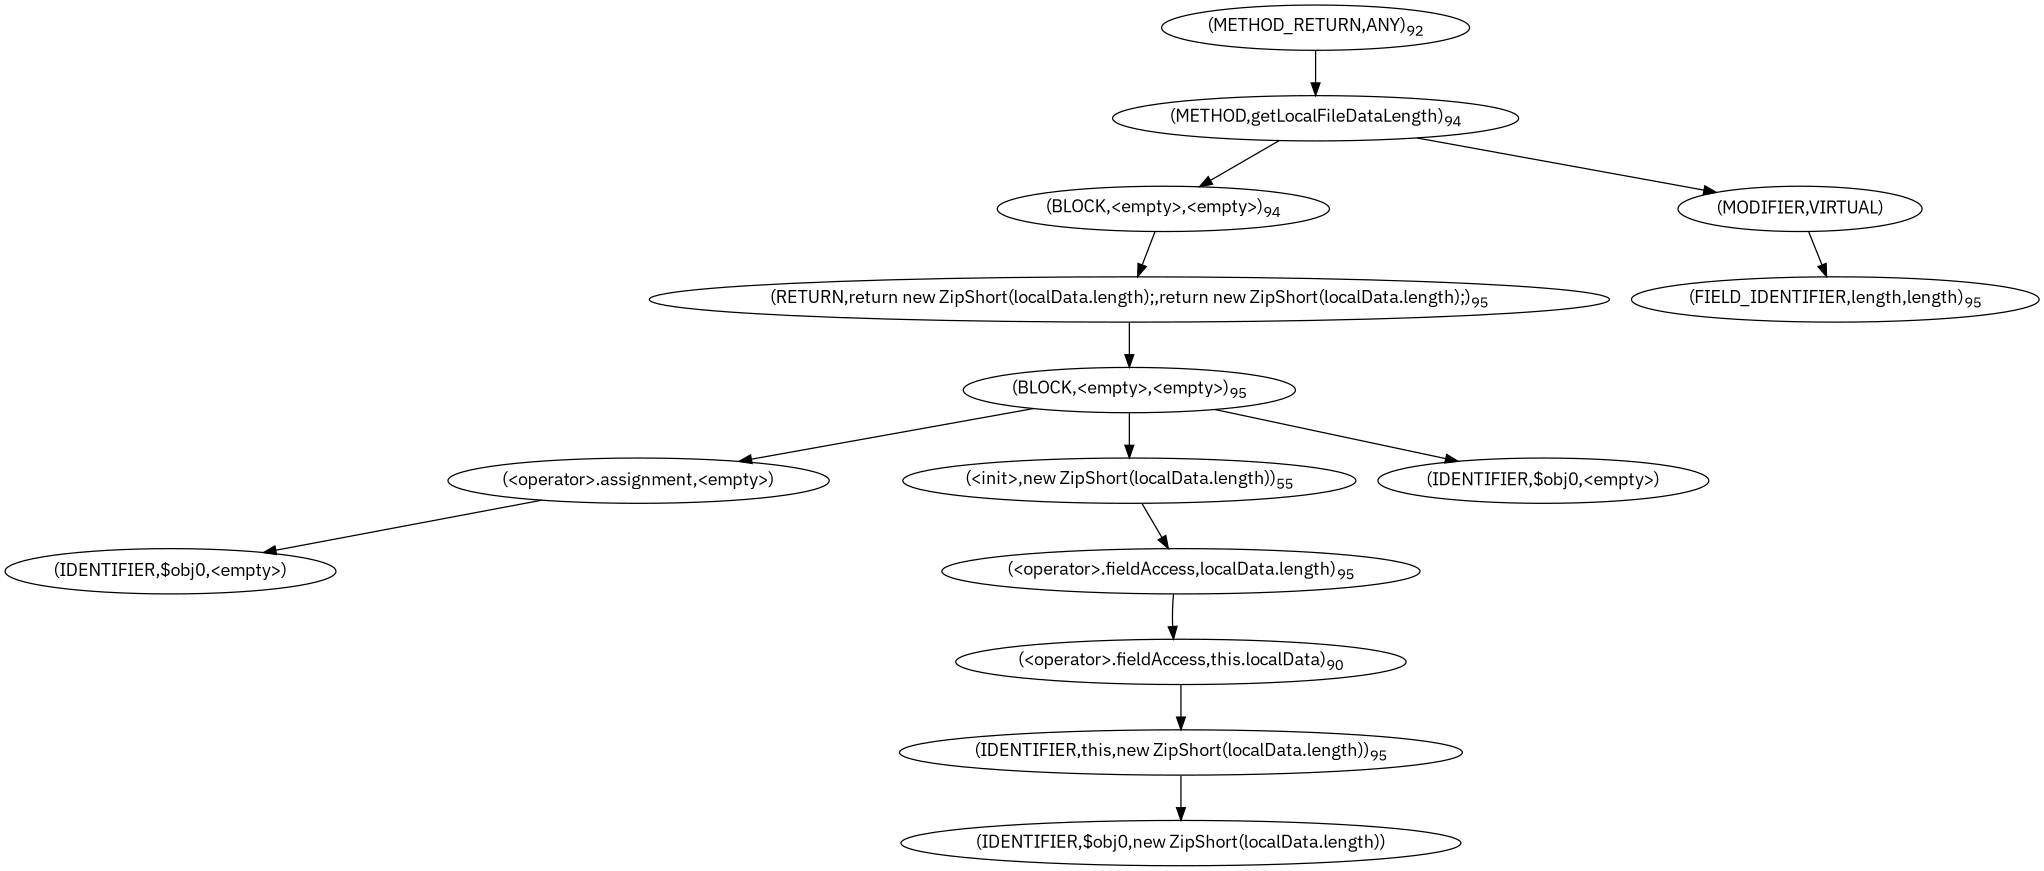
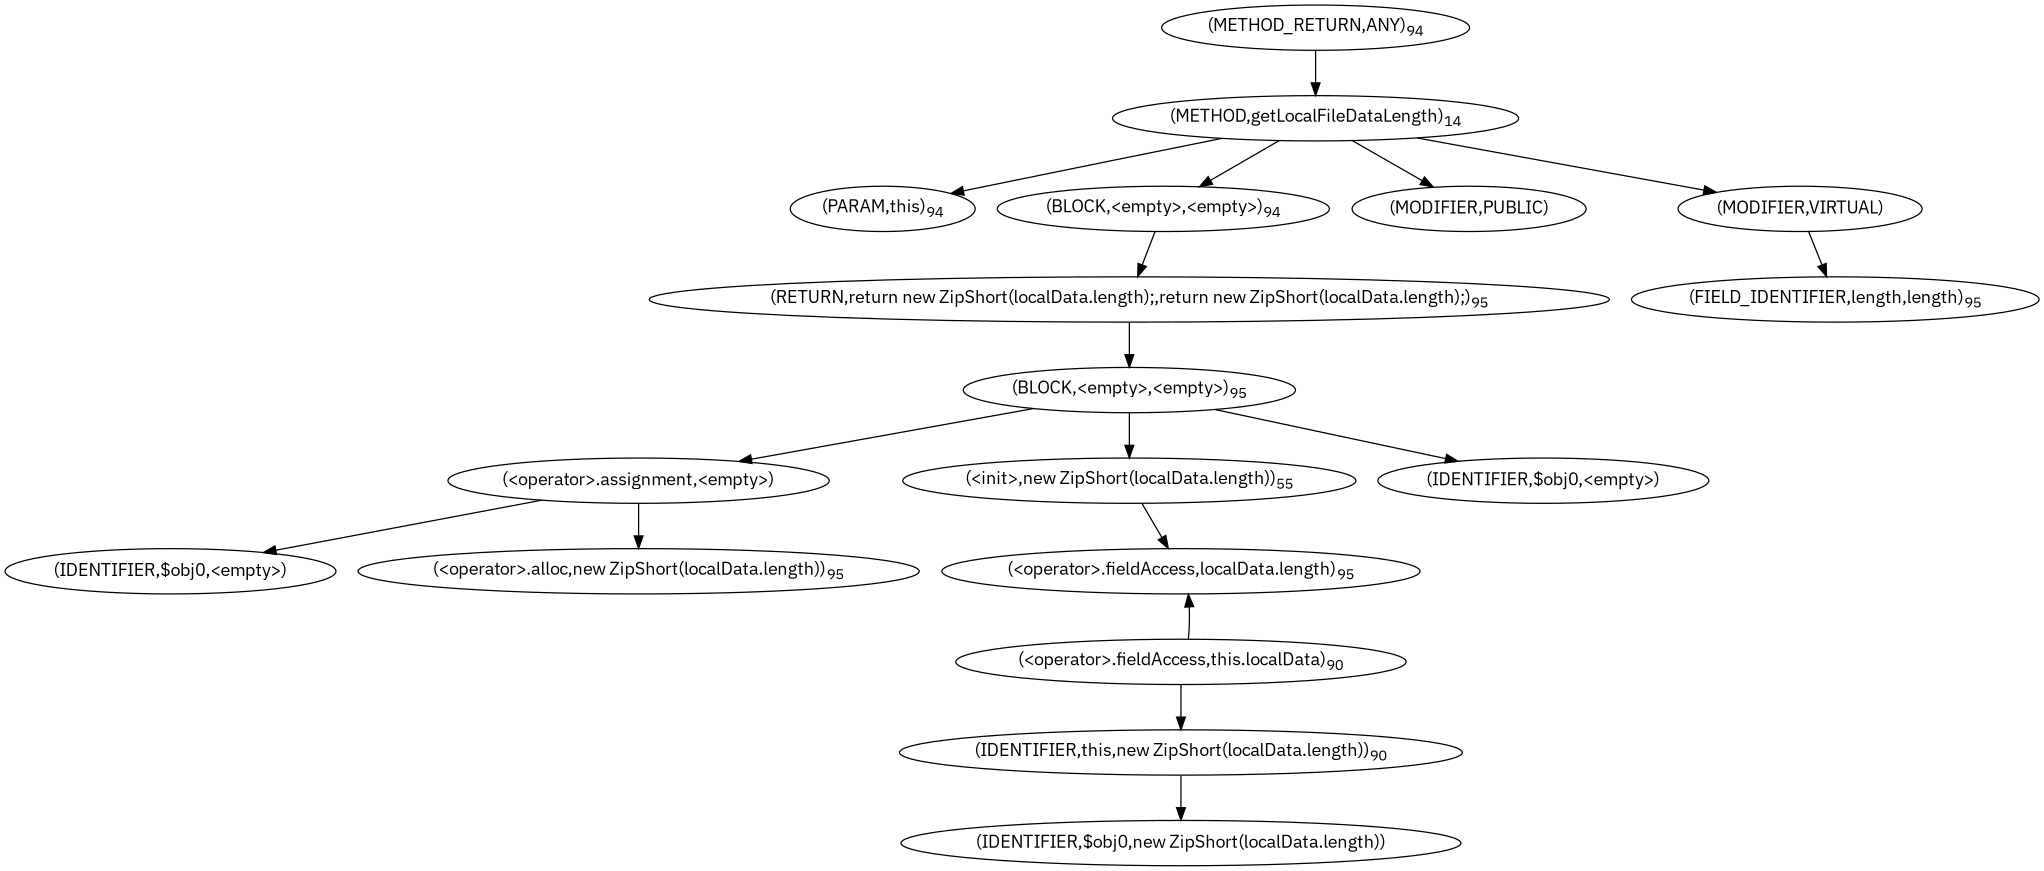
  digraph {
    fontname="IBM Plex Sans"
    node [fontname="IBM Plex Sans"]
    edge [fontname="IBM Plex Sans"]
-   n1 [label=<(METHOD,getLocalFileDataLength)<SUB>94</SUB>>]
+   n1 [label=<(METHOD,getLocalFileDataLength)<SUB>14</SUB>>]
+   n2 [label=<(PARAM,this)<SUB>94</SUB>>]
    n3 [label=<(BLOCK,&lt;empty&gt;,&lt;empty&gt;)<SUB>94</SUB>>]
+   n4 [label=<(MODIFIER,PUBLIC)>]
    n5 [label=<(MODIFIER,VIRTUAL)>]
    n6 [label=<(RETURN,return new ZipShort(localData.length);,return new ZipShort(localData.length);)<SUB>95</SUB>>]
    n7 [label=<(FIELD_IDENTIFIER,length,length)<SUB>95</SUB>>]
-   n8 [label=<(METHOD_RETURN,ANY)<SUB>92</SUB>>]
+   n8 [label=<(METHOD_RETURN,ANY)<SUB>94</SUB>>]
    n9 [label=<(BLOCK,&lt;empty&gt;,&lt;empty&gt;)<SUB>95</SUB>>]
    n10 [label=<(&lt;operator&gt;.assignment,&lt;empty&gt;)>]
    n11 [label=<(&lt;init&gt;,new ZipShort(localData.length))<SUB>55</SUB>>]
    n12 [label=<(IDENTIFIER,$obj0,&lt;empty&gt;)>]
    n13 [label=<(IDENTIFIER,$obj0,&lt;empty&gt;)>]
+   n14 [label=<(&lt;operator&gt;.alloc,new ZipShort(localData.length))<SUB>95</SUB>>]
    n15 [label=<(&lt;operator&gt;.fieldAccess,localData.length)<SUB>95</SUB>>]
    n16 [label=<(IDENTIFIER,$obj0,new ZipShort(localData.length))>]
    n17 [label=<(&lt;operator&gt;.fieldAccess,this.localData)<SUB>90</SUB>>]
-   n18 [label=<(IDENTIFIER,this,new ZipShort(localData.length))<SUB>95</SUB>>]
+   n18 [label=<(IDENTIFIER,this,new ZipShort(localData.length))<SUB>90</SUB>>]
+   n1 -> n2
    n1 -> n3
+   n1 -> n4
    n1 -> n5
    n3 -> n6
    n5 -> n7
    n6 -> n9
    n8 -> n1
    n9 -> n10
    n9 -> n11
    n9 -> n12
    n10 -> n13
+   n10 -> n14
    n11 -> n15
-   n15 -> n17
+   n17 -> n15
    n17 -> n18
    n18 -> n16
  }
